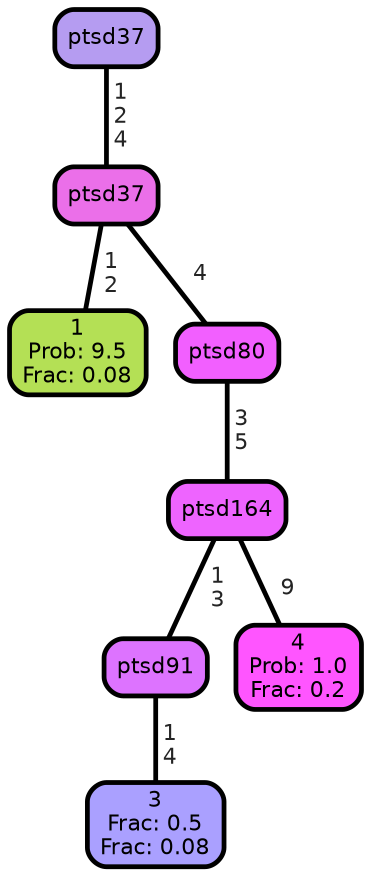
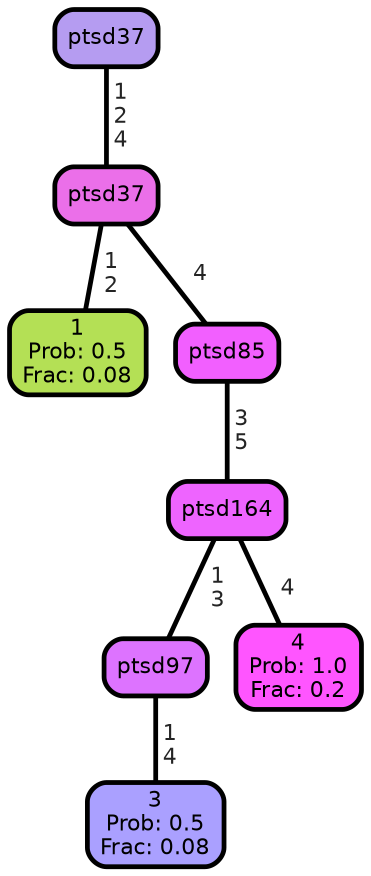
  graph {
    fontname="DejaVu Sans"
    ranksep="0 equally"
    splines=straight
    node [color=black fontcolor=black fontname="DejaVu Sans" penwidth=3 shape=box style="filled, rounded"]
    edge [color=black fontcolor=grey14 fontname="DejaVu Sans" fontweight=bold penwidth=3]
    n1 [fillcolor="#b59cf1" label=ptsd37]
    n2 [fillcolor="#eb6fe9" label=ptsd37]
-   n3 [fillcolor="#b4e055" label="1\nProb: 9.5\nFrac: 0.08"]
-   n4 [fillcolor="#f25fff" label=ptsd80]
+   n3 [fillcolor="#b4e055" label="1\nProb: 0.5\nFrac: 0.08"]
+   n4 [fillcolor="#f25fff" label=ptsd85]
    n5 [fillcolor="#ee64ff" label=ptsd164]
-   n6 [fillcolor="#dd73ff" label=ptsd91]
+   n6 [fillcolor="#dd73ff" label=ptsd97]
    n7 [fillcolor="#ff55ff" label="4\nProb: 1.0\nFrac: 0.2"]
-   n8 [fillcolor="#aaa0ff" label="3\nFrac: 0.5\nFrac: 0.08"]
+   n8 [fillcolor="#aaa0ff" label="3\nProb: 0.5\nFrac: 0.08"]
    subgraph sub_1 {
      rank=same
    }
    n1 -- n2 [label=" 1\n 2\n 4"]
    n2 -- n3 [label=" 1\n 2"]
    n2 -- n4 [label=" 4"]
    n4 -- n5 [label=" 3\n 5"]
    n5 -- n6 [label=" 1\n 3"]
-   n5 -- n7 [label=" 9"]
+   n5 -- n7 [label=" 4"]
    n6 -- n8 [label=" 1\n 4"]
  }
